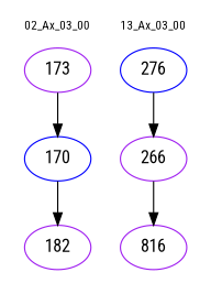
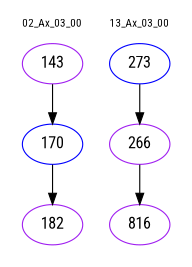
  digraph {
    fontname="Roboto Condensed"
    node [color=purple fontname="Roboto Condensed"]
    edge [color=black fontname="Roboto Condensed"]
-   n1 [label=173]
+   n1 [label=143]
    n2 [color=blue label=170]
    n3 [label=182]
-   n4 [color=blue label=276]
+   n4 [color=blue label=273]
    n5 [label=266]
    n6 [label=816]
    subgraph cluster_1 {
      color=white
      fontsize=10
      label="02_Ax_03_00"
      n1
      n2
      n3
    }
    subgraph cluster_2 {
      color=white
      fontsize=10
      label="13_Ax_03_00"
      n4
      n5
      n6
    }
    n1 -> n2
    n2 -> n3
    n4 -> n5
    n5 -> n6
  }
